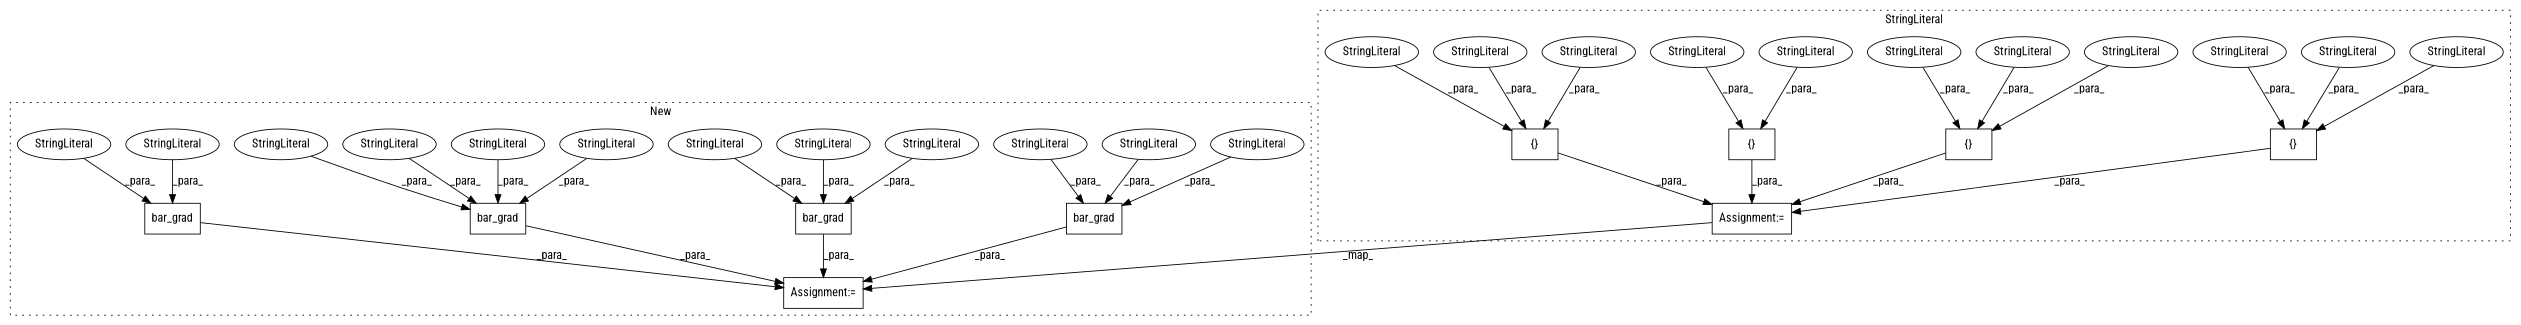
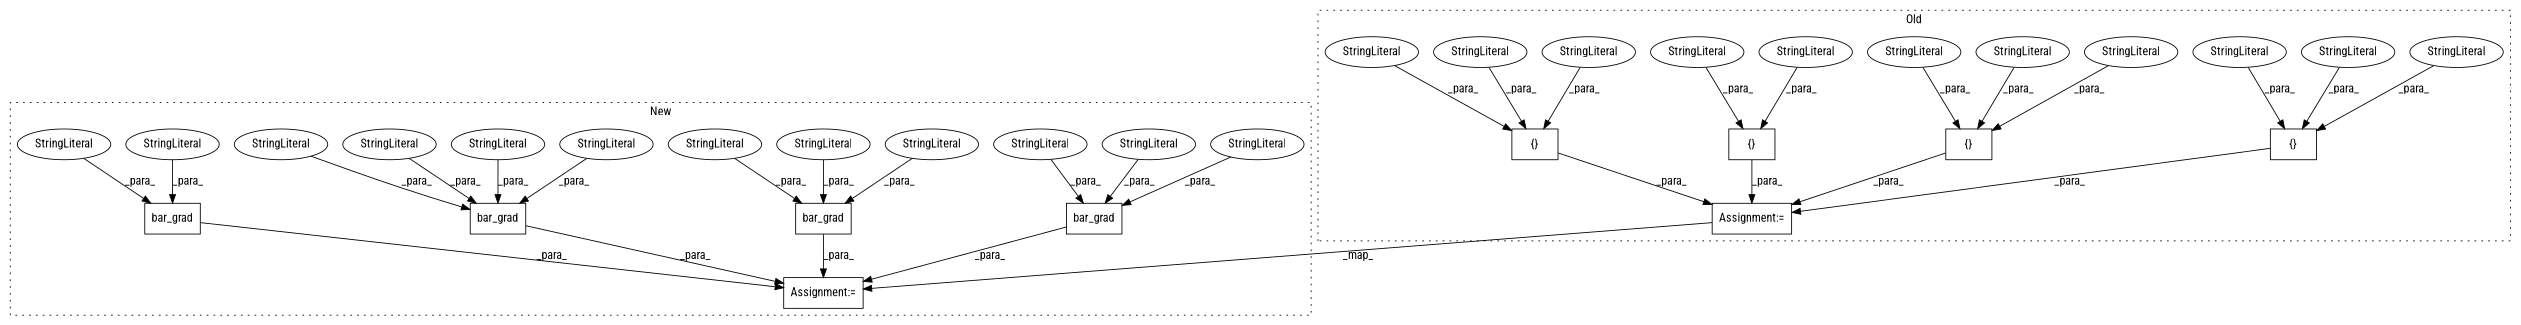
  digraph {
    fontname="Roboto Condensed"
    node [a=45 l="1,1" shape=ellipse fontname="Roboto Condensed"]
    edge [fontname="Roboto Condensed"]
    n1 [a=4 label="{}" s="23551,23687" shape=box]
    n2 [l=14 label=StringLiteral s=23566]
    n3 [l=106 label=StringLiteral s=23581]
    n4 [l=13 label=StringLiteral s=23552]
    n5 [a=7 l=1 label="Assignment:=" s=23200 shape=box]
    n6 [a=4 label="{}" s="23242,23343" shape=box]
    n7 [l=14 label=StringLiteral s=23257]
    n8 [a=4 label="{}" s="23379,23515" shape=box]
    n9 [l=14 label=StringLiteral s=23394]
    n10 [l=106 label=StringLiteral s=23409]
    n11 [l=13 label=StringLiteral s=23380]
    n12 [l=71 label=StringLiteral s=23272]
    n13 [a=4 label="{}" s="23723,23859" shape=box]
    n14 [l=106 label=StringLiteral s=23753]
    n15 [l=14 label=StringLiteral s=23738]
    n16 [l=13 label=StringLiteral s=23724]
    n17 [a=32 l="9,1" label=bar_grad s="20423,20509" shape=box]
    n18 [l=20 label=StringLiteral s=20432]
    n19 [l=17 label=StringLiteral s=20470]
    n20 [a=7 l=1 label="Assignment:=" s=20322 shape=box]
    n21 [a=32 l="9,1" label=bar_grad s="20643,20729" shape=box]
    n22 [l=17 label=StringLiteral s=20690]
    n23 [a=32 l="9,1" label=bar_grad s="20533,20619" shape=box]
    n24 [l=21 label=StringLiteral s=20598]
    n25 [l=20 label=StringLiteral s=20652]
    n26 [l=21 label=StringLiteral s=20708]
    n27 [a=32 l="9,1" label=bar_grad s="20352,20399" shape=box]
    n28 [l=17 label=StringLiteral s=20580]
    n29 [l=16 label=StringLiteral s=20563]
    n30 [l=20 label=StringLiteral s=20542]
    n31 [l=16 label=StringLiteral s=20361]
    n32 [l=21 label=StringLiteral s=20488]
    n33 [l=21 label=StringLiteral s=20378]
    subgraph cluster_1 {
-     label=StringLiteral
+     label=Old
      style=dotted
      n1
      n2
      n3
      n4
      n5
      n6
      n7
      n8
      n9
      n10
      n11
      n12
      n13
      n14
      n15
      n16
    }
    subgraph cluster_2 {
      label=New
      style=dotted
      n17
      n18
      n19
      n20
      n21
      n22
      n23
      n24
      n25
      n26
      n27
      n28
      n29
      n30
      n31
      n32
      n33
    }
    n1 -> n5 [label=_para_]
    n2 -> n1 [label=_para_]
    n3 -> n1 [label=_para_]
    n4 -> n1 [label=_para_]
    n5 -> n20 [label=_map_]
    n6 -> n5 [label=_para_]
    n7 -> n6 [label=_para_]
    n8 -> n5 [label=_para_]
    n9 -> n8 [label=_para_]
    n10 -> n8 [label=_para_]
    n11 -> n8 [label=_para_]
    n12 -> n6 [label=_para_]
    n13 -> n5 [label=_para_]
    n14 -> n13 [label=_para_]
    n15 -> n13 [label=_para_]
    n16 -> n13 [label=_para_]
    n17 -> n20 [label=_para_]
    n18 -> n17 [label=_para_]
    n19 -> n17 [label=_para_]
    n21 -> n20 [label=_para_]
    n22 -> n21 [label=_para_]
    n23 -> n20 [label=_para_]
    n24 -> n23 [label=_para_]
    n25 -> n21 [label=_para_]
    n26 -> n21 [label=_para_]
    n27 -> n20 [label=_para_]
    n28 -> n23 [label=_para_]
    n29 -> n23 [label=_para_]
    n30 -> n23 [label=_para_]
    n31 -> n27 [label=_para_]
    n32 -> n17 [label=_para_]
    n33 -> n27 [label=_para_]
  }
